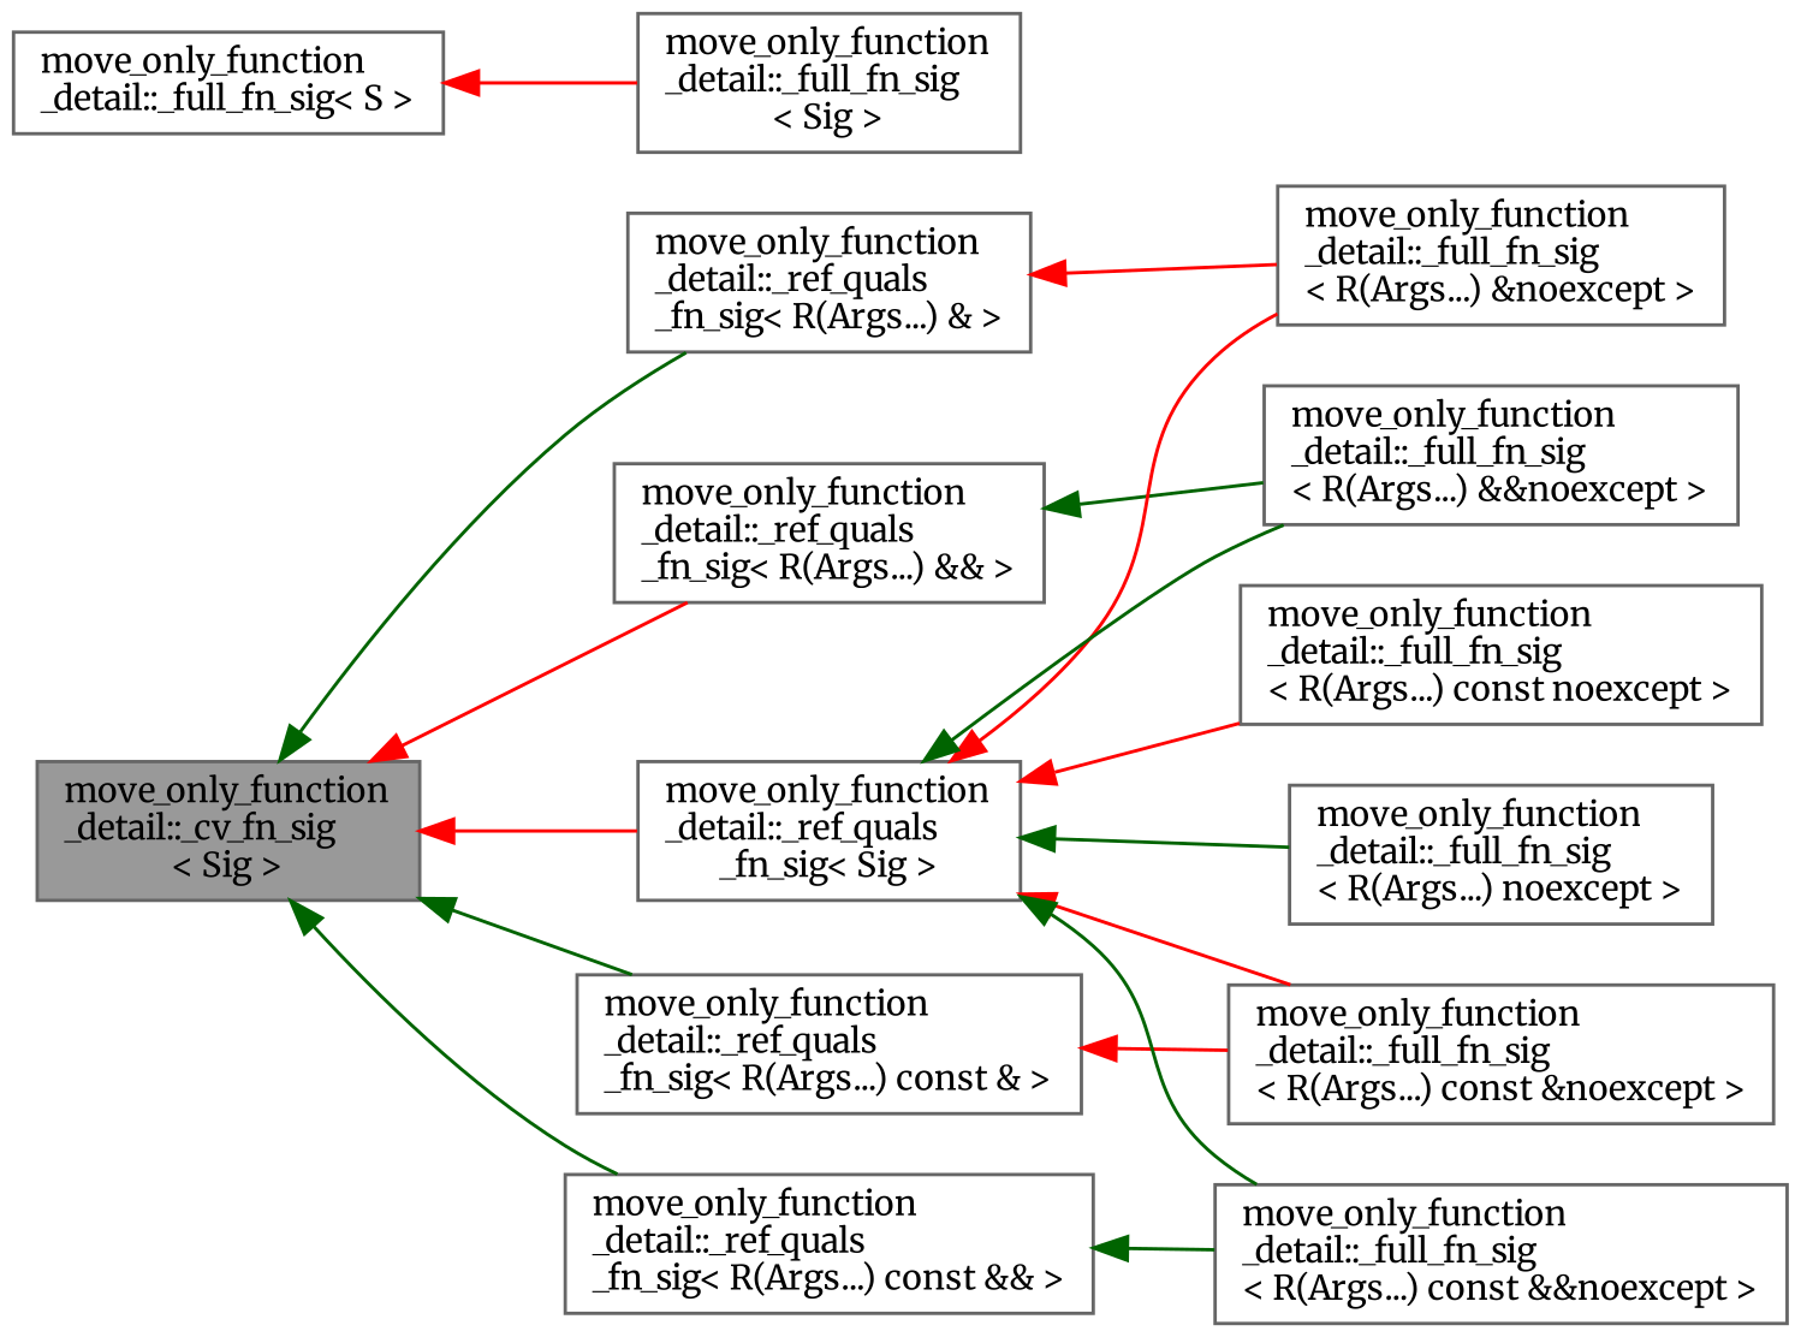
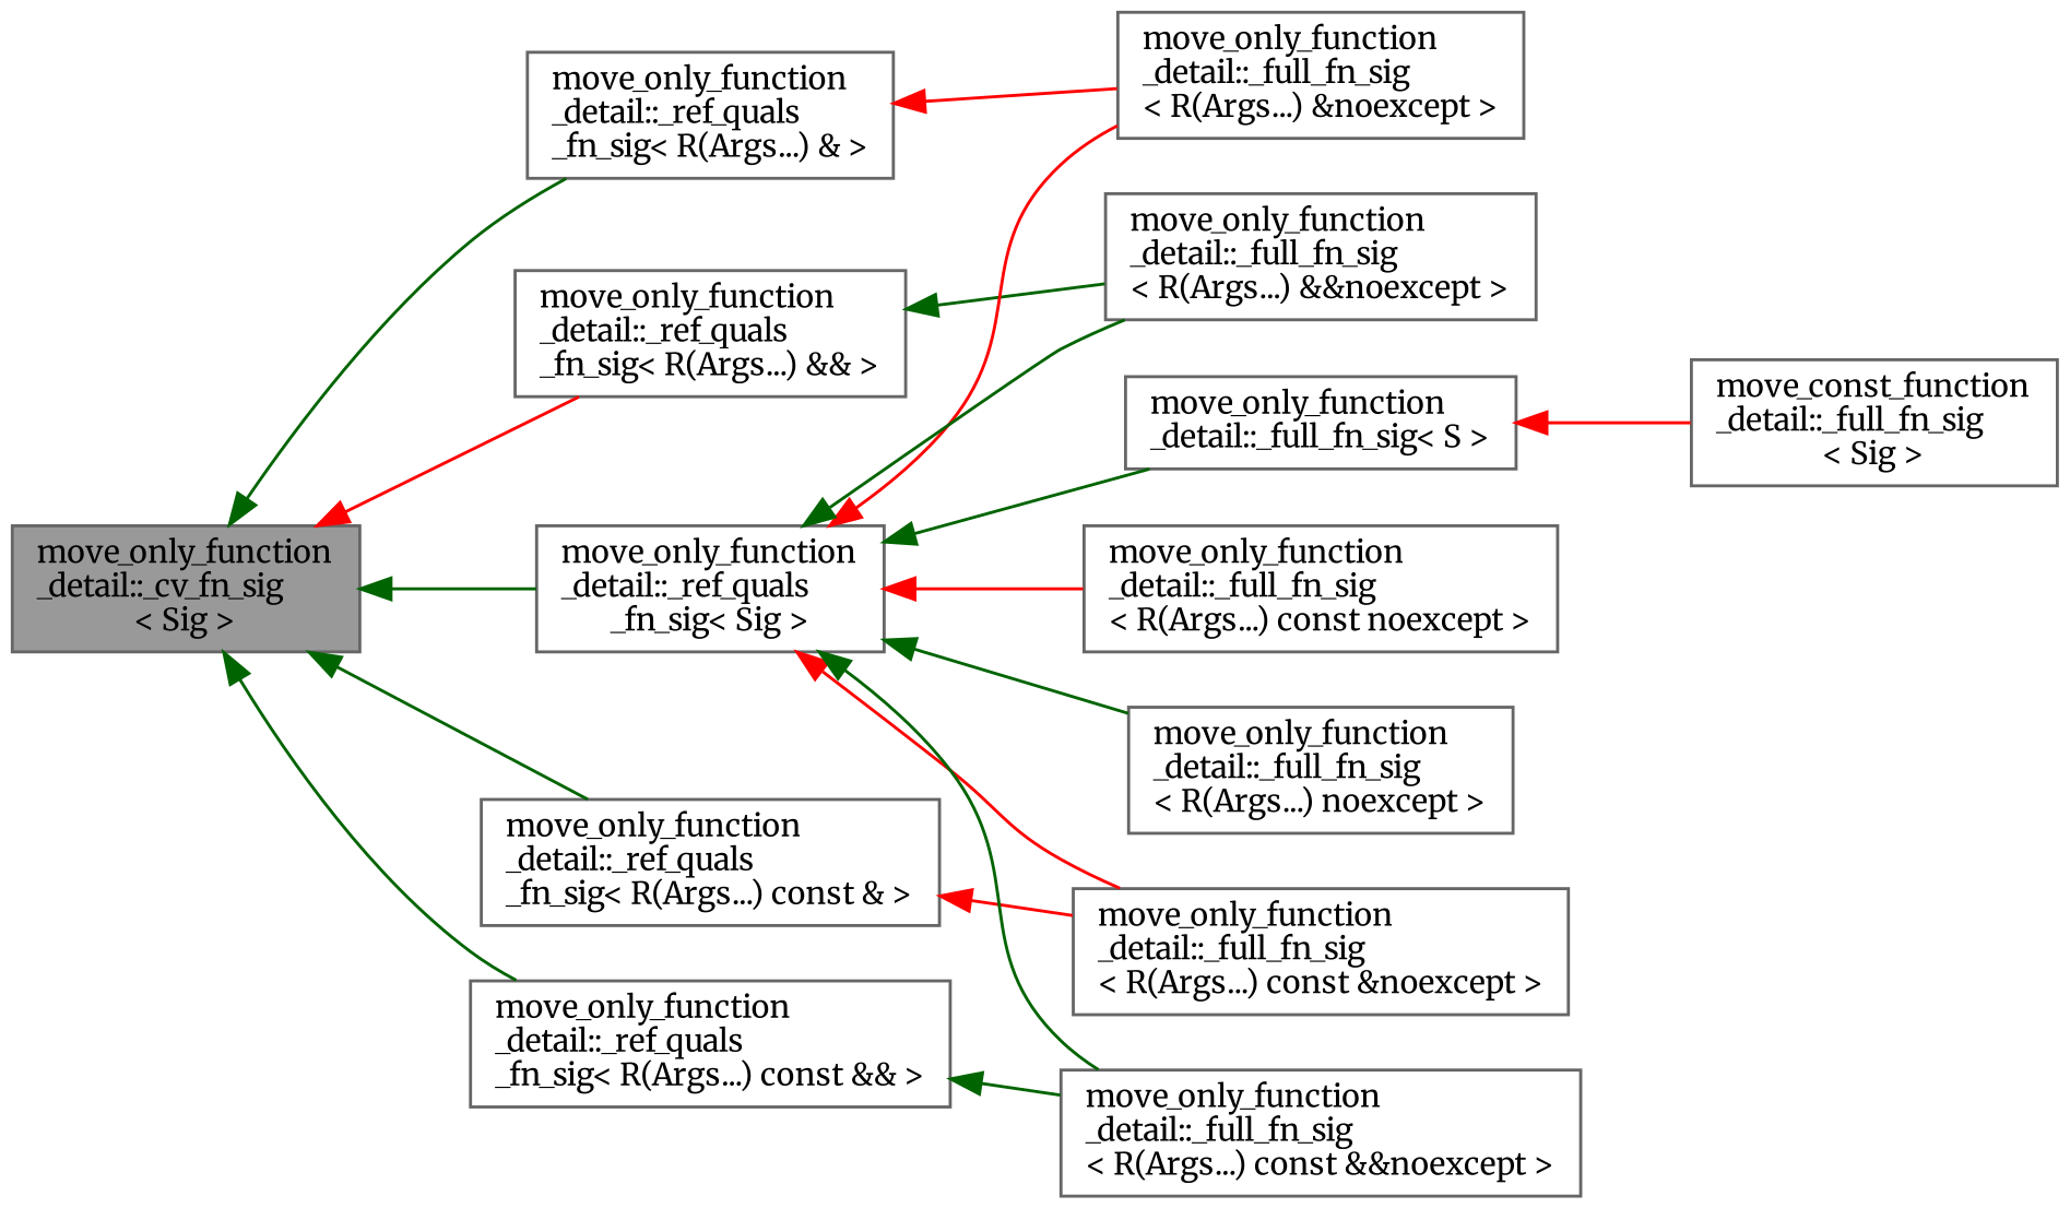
  digraph {
    fontname=Merriweather
    rankdir=LR
    node [color=gray40 fillcolor=white fontname=Merriweather fontsize=10 shape=box style=filled]
    edge [color=darkgreen dir=back fontname=Merriweather fontsize=10 labelfontname=Helvetica labelfontsize=10 style=solid]
    n1 [fillcolor=grey60 fontcolor=black height=0.2 label="move_only_function\l_detail::_cv_fn_sig\l\< Sig \>" width=0.4]
    n2 [height=0.2 label="move_only_function\l_detail::_ref_quals\l_fn_sig\< R(Args...) & \>" width=0.4]
    n3 [height=0.2 label="move_only_function\l_detail::_ref_quals\l_fn_sig\< R(Args...) && \>" width=0.4]
    n4 [height=0.2 label="move_only_function\l_detail::_ref_quals\l_fn_sig\< R(Args...) const & \>" width=0.4]
    n5 [height=0.2 label="move_only_function\l_detail::_ref_quals\l_fn_sig\< R(Args...) const && \>" width=0.4]
    n6 [height=0.2 label="move_only_function\l_detail::_ref_quals\l_fn_sig\< Sig \>" width=0.4]
    n7 [height=0.2 label="move_only_function\l_detail::_full_fn_sig\l\< R(Args...) &noexcept \>" width=0.4]
    n8 [height=0.2 label="move_only_function\l_detail::_full_fn_sig\l\< R(Args...) &&noexcept \>" width=0.4]
    n9 [height=0.2 label="move_only_function\l_detail::_full_fn_sig\l\< R(Args...) const &noexcept \>" width=0.4]
    n10 [height=0.2 label="move_only_function\l_detail::_full_fn_sig\l\< R(Args...) const &&noexcept \>" width=0.4]
    n11 [height=0.2 label="move_only_function\l_detail::_full_fn_sig\< S \>" width=0.4]
    n12 [height=0.2 label="move_only_function\l_detail::_full_fn_sig\l\< R(Args...) const noexcept \>" width=0.4]
    n13 [height=0.2 label="move_only_function\l_detail::_full_fn_sig\l\< R(Args...) noexcept \>" width=0.4]
-   n14 [height=0.2 label="move_only_function\l_detail::_full_fn_sig\l\< Sig \>" width=0.4]
+   n14 [height=0.2 label="move_const_function\l_detail::_full_fn_sig\l\< Sig \>" width=0.4]
    n1 -> n2
    n1 -> n3 [color=red]
    n1 -> n4
    n1 -> n5
-   n1 -> n6 [color=red]
+   n1 -> n6
    n2 -> n7 [color=red]
    n3 -> n8
    n4 -> n9 [color=red]
    n5 -> n10
    n6 -> n7 [color=red]
    n6 -> n8
    n6 -> n9 [color=red]
    n6 -> n10
+   n6 -> n11
    n6 -> n12 [color=red]
    n6 -> n13
    n11 -> n14 [color=red]
  }
